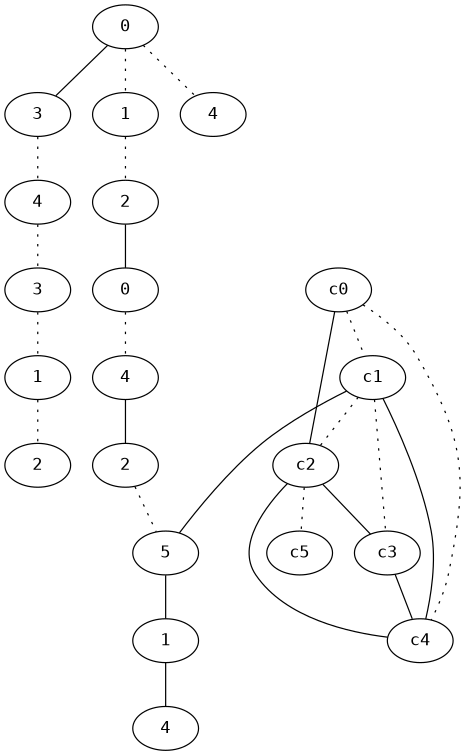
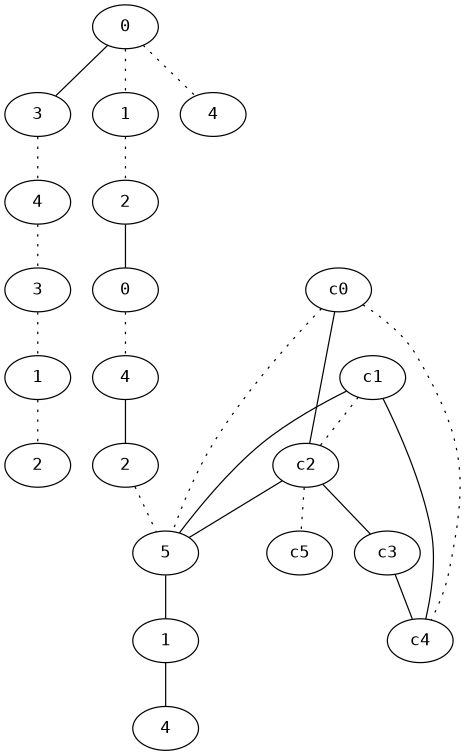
  graph {
    fontname="DejaVu Sans Mono"
    node [fontname="DejaVu Sans Mono"]
    edge [fontname="DejaVu Sans Mono" style=dotted]
    n1 [label=0]
    n2 [label=1]
    n3 [label=3]
    n4 [label=4]
    n5 [label=2]
    n6 [label=4]
    n7 [label=0]
    n8 [label=4]
    n9 [label=2]
    n10 [label=5]
    n11 [label=1]
    n12 [label=4]
    n13 [label=3]
    n14 [label=1]
    n15 [label=2]
    c0
    c1
    c2
    c4
    c3
    c5
    n1 -- n2
    n1 -- n3 [style=""]
    n1 -- n4
    n2 -- n5
    n3 -- n6
    n5 -- n7 [style=""]
    n6 -- n13
    n7 -- n8
    n8 -- n9 [style=""]
    n9 -- n10
    n10 -- n11 [style=""]
    n11 -- n12 [style=""]
    n13 -- n14
    n14 -- n15
-   c0 -- c1
+   c0 -- n10
    c0 -- c2 [style=""]
    c0 -- c4
    c1 -- n10 [style=""]
    c1 -- c2
    c1 -- c4 [style=""]
-   c1 -- c3
-   c2 -- c4 [style=""]
+   c2 -- n10 [style=""]
    c2 -- c3 [style=""]
    c2 -- c5
    c3 -- c4 [style=solid]
  }
